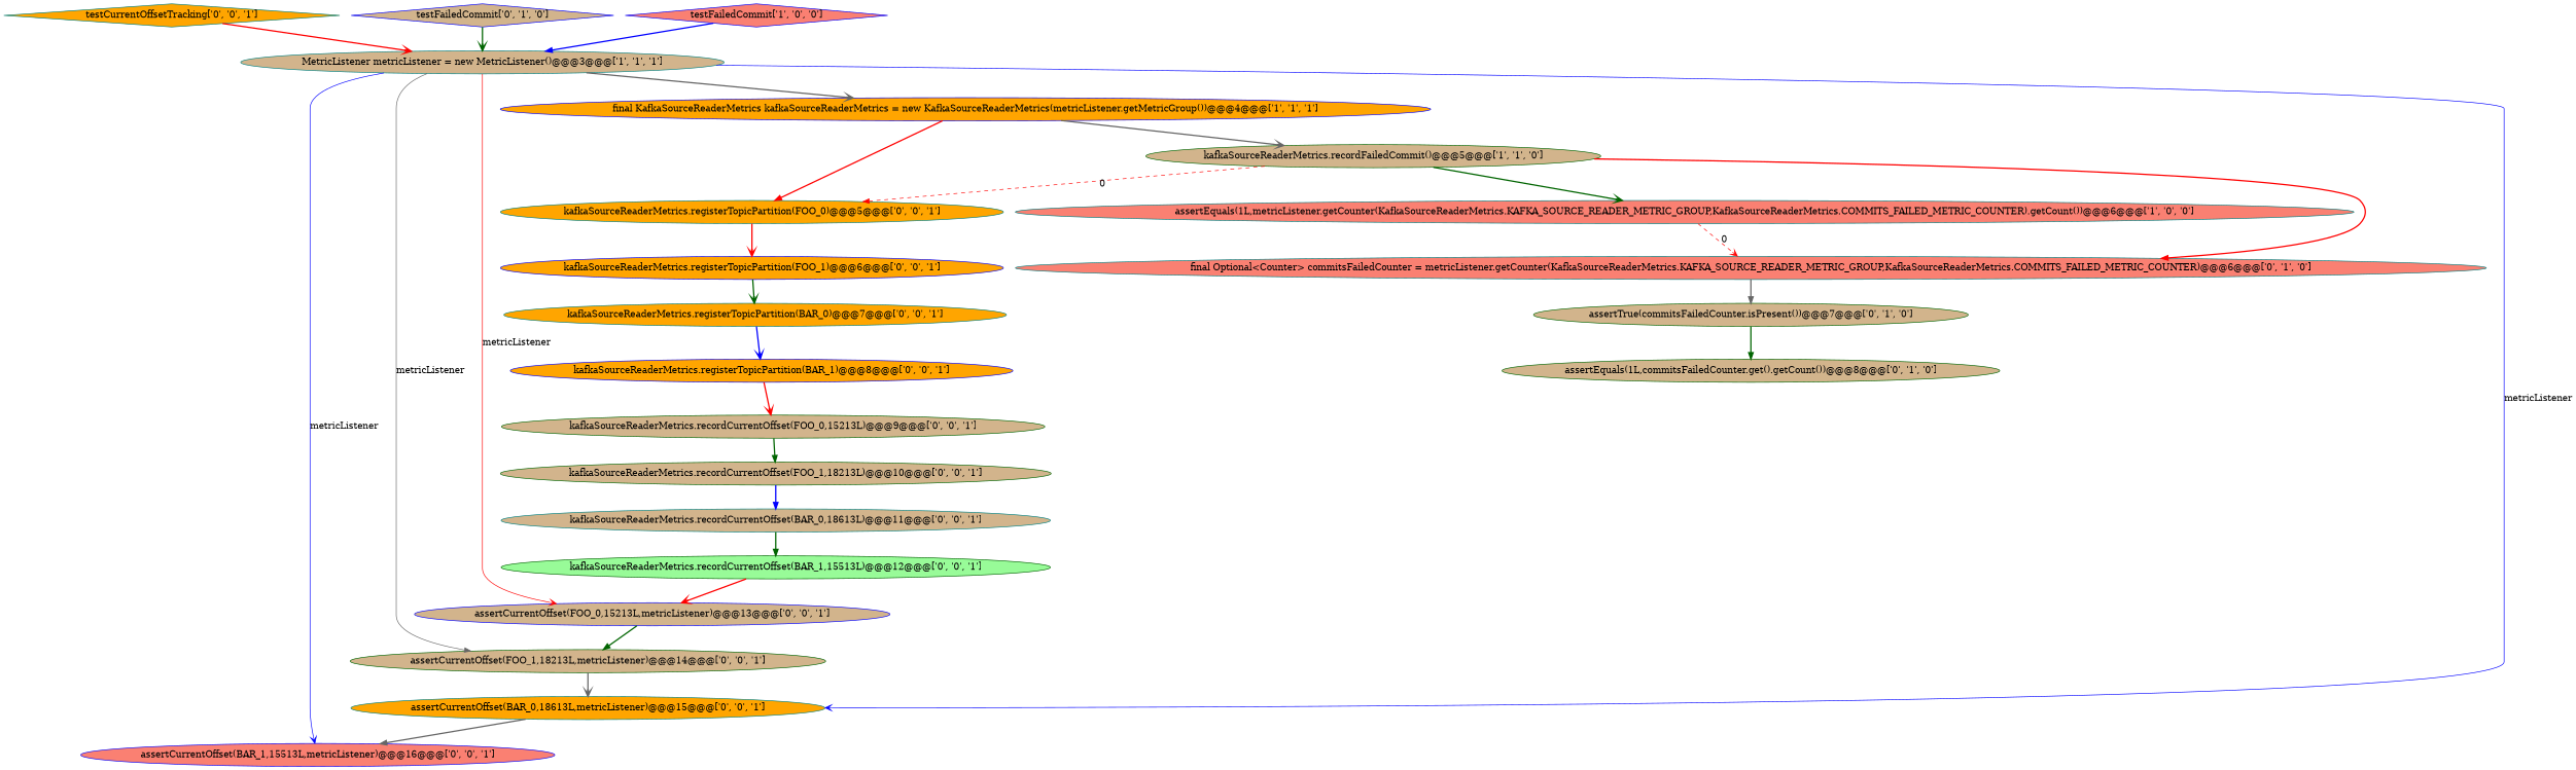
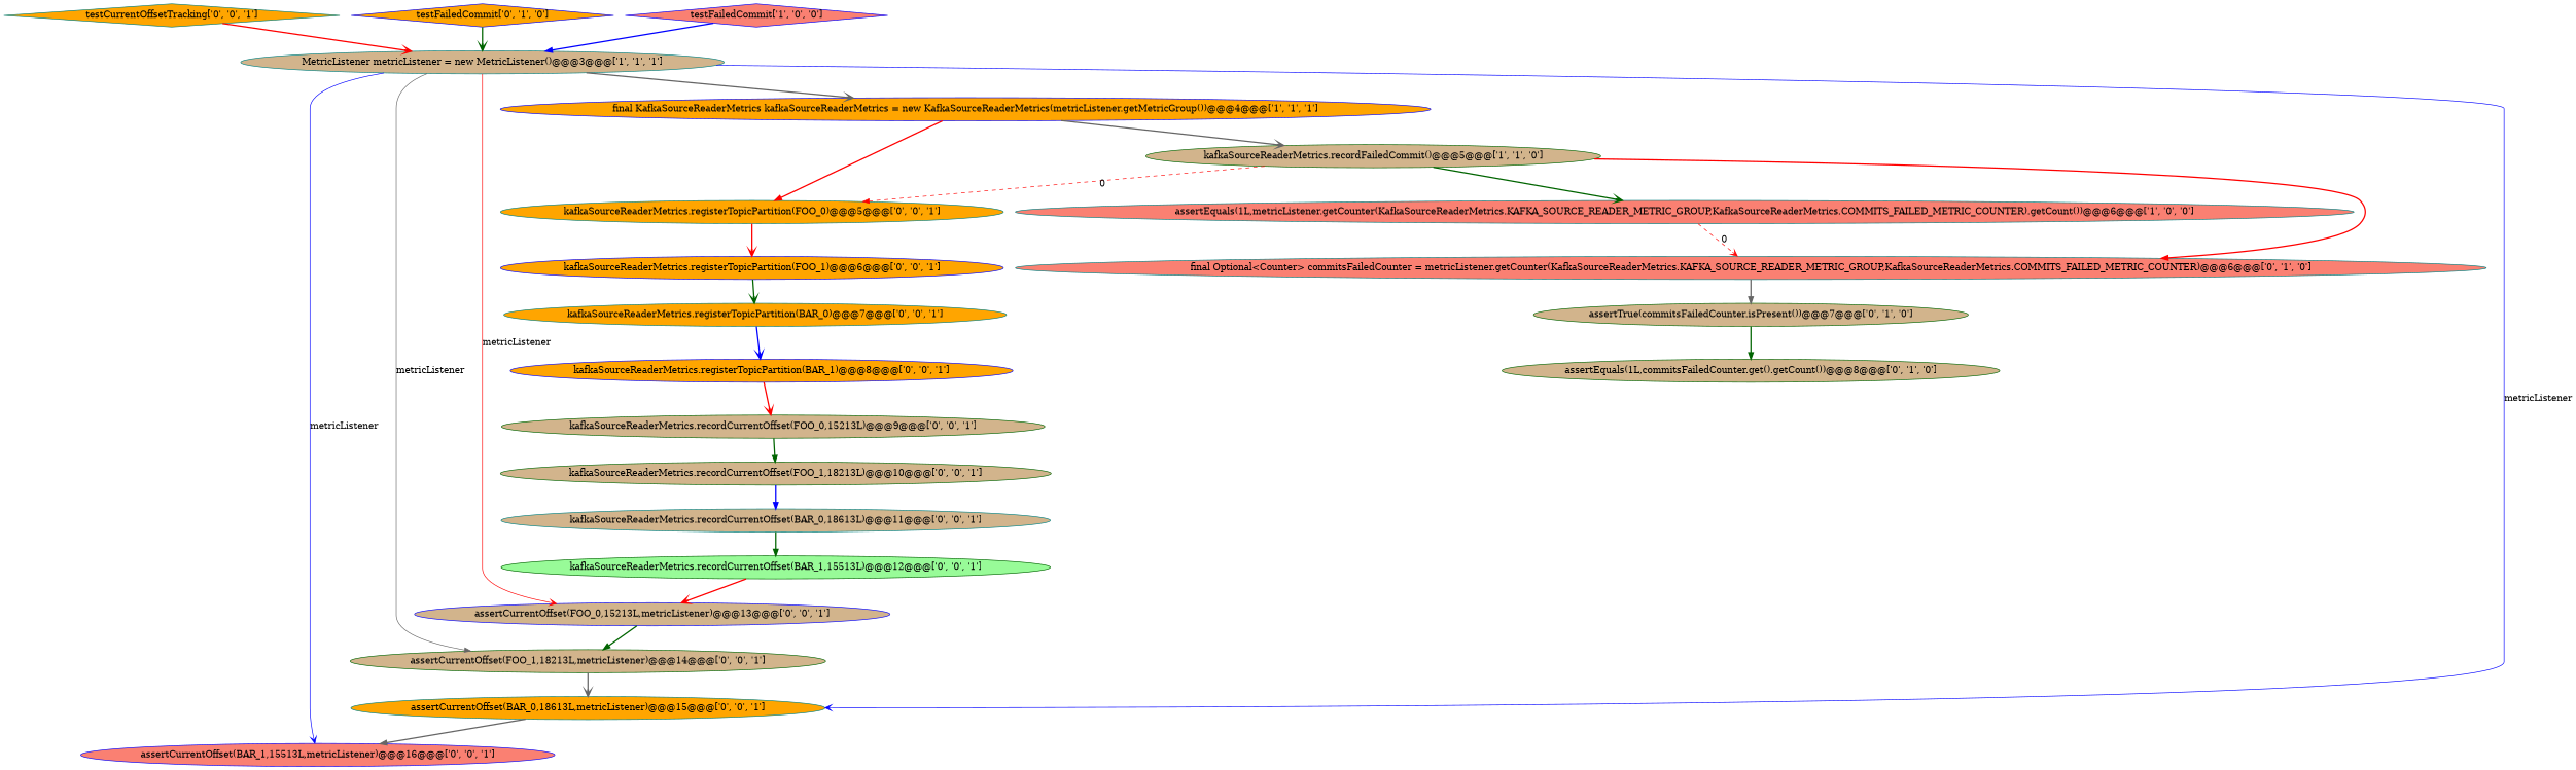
  digraph {
    node [fillcolor=tan shape=ellipse style=filled color=teal]
    edge [style=bold color=red arrowhead=vee]
    n1 [fillcolor=orange label="kafkaSourceReaderMetrics.registerTopicPartition(FOO_1)@@@6@@@['0', '0', '1']" color=blue]
    n2 [fillcolor=orange label="kafkaSourceReaderMetrics.registerTopicPartition(BAR_0)@@@7@@@['0', '0', '1']"]
    n3 [fillcolor=salmon label="assertCurrentOffset(BAR_1,15513L,metricListener)@@@16@@@['0', '0', '1']" color=blue]
    n4 [fillcolor=orange label="assertCurrentOffset(BAR_0,18613L,metricListener)@@@15@@@['0', '0', '1']"]
    n5 [fillcolor=orange label="testCurrentOffsetTracking['0', '0', '1']" shape=diamond]
    n6 [label="MetricListener metricListener = new MetricListener()@@@3@@@['1', '1', '1']"]
-   n7 [label="testFailedCommit['0', '1', '0']" shape=diamond color=blue]
+   n7 [fillcolor=orange label="testFailedCommit['0', '1', '0']" shape=diamond color=blue]
    n8 [label="kafkaSourceReaderMetrics.recordCurrentOffset(FOO_1,18213L)@@@10@@@['0', '0', '1']" color=darkgreen]
    n9 [label="kafkaSourceReaderMetrics.recordCurrentOffset(BAR_0,18613L)@@@11@@@['0', '0', '1']"]
    n10 [fillcolor=orange label="kafkaSourceReaderMetrics.registerTopicPartition(BAR_1)@@@8@@@['0', '0', '1']" color=blue]
    n11 [label="kafkaSourceReaderMetrics.recordCurrentOffset(FOO_0,15213L)@@@9@@@['0', '0', '1']" color=darkgreen]
    n12 [fillcolor=salmon label="assertEquals(1L,metricListener.getCounter(KafkaSourceReaderMetrics.KAFKA_SOURCE_READER_METRIC_GROUP,KafkaSourceReaderMetrics.COMMITS_FAILED_METRIC_COUNTER).getCount())@@@6@@@['1', '0', '0']"]
    n13 [fillcolor=salmon label="final Optional<Counter> commitsFailedCounter = metricListener.getCounter(KafkaSourceReaderMetrics.KAFKA_SOURCE_READER_METRIC_GROUP,KafkaSourceReaderMetrics.COMMITS_FAILED_METRIC_COUNTER)@@@6@@@['0', '1', '0']"]
    n14 [label="assertCurrentOffset(FOO_0,15213L,metricListener)@@@13@@@['0', '0', '1']" color=blue]
    n15 [label="assertCurrentOffset(FOO_1,18213L,metricListener)@@@14@@@['0', '0', '1']" color=darkgreen]
    n16 [label="assertTrue(commitsFailedCounter.isPresent())@@@7@@@['0', '1', '0']" color=darkgreen]
    n17 [label="assertEquals(1L,commitsFailedCounter.get().getCount())@@@8@@@['0', '1', '0']" color=darkgreen]
    n18 [fillcolor=orange label="final KafkaSourceReaderMetrics kafkaSourceReaderMetrics = new KafkaSourceReaderMetrics(metricListener.getMetricGroup())@@@4@@@['1', '1', '1']" color=blue]
    n19 [fillcolor=orange label="kafkaSourceReaderMetrics.registerTopicPartition(FOO_0)@@@5@@@['0', '0', '1']"]
    n20 [label="kafkaSourceReaderMetrics.recordFailedCommit()@@@5@@@['1', '1', '0']" color=darkgreen]
    n21 [fillcolor=palegreen label="kafkaSourceReaderMetrics.recordCurrentOffset(BAR_1,15513L)@@@12@@@['0', '0', '1']" color=darkgreen]
    n22 [fillcolor=salmon label="testFailedCommit['1', '0', '0']" shape=diamond color=blue]
    n1 -> n2 [color=darkgreen]
    n2 -> n10 [color=blue]
    n4 -> n3 [color=gray40 arrowhead=normal]
    n5 -> n6
    n6 -> n3 [label=metricListener style=solid color=blue]
    n6 -> n4 [label=metricListener style=solid color=blue]
    n6 -> n14 [label=metricListener style=solid]
    n6 -> n15 [label=metricListener style=solid color=gray40 arrowhead=normal]
    n6 -> n18 [color=gray40]
    n7 -> n6 [color=darkgreen]
    n8 -> n9 [color=blue arrowhead=normal]
    n9 -> n21 [color=darkgreen arrowhead=normal]
    n10 -> n11
    n11 -> n8 [color=darkgreen arrowhead=normal]
    n12 -> n13 [label=0 style=dashed]
    n13 -> n16 [color=gray40 arrowhead=normal]
    n14 -> n15 [color=darkgreen arrowhead=normal]
    n15 -> n4 [color=gray40]
    n16 -> n17 [color=darkgreen arrowhead=normal]
    n18 -> n19 [arrowhead=normal]
    n18 -> n20 [color=gray40]
    n19 -> n1
    n20 -> n12 [color=darkgreen]
    n20 -> n13 [arrowhead=normal]
    n20 -> n19 [label=0 style=dashed arrowhead=normal]
    n21 -> n14
    n22 -> n6 [color=blue arrowhead=normal]
  }
